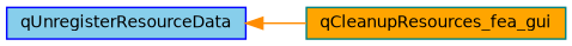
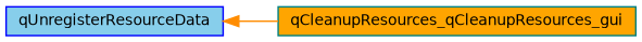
  digraph {
    rankdir=LR
    node [fontname=Helvetica fontsize=10 shape=record style=filled]
    n1 [color=blue fillcolor=skyblue fontcolor=black height=0.2 label=qUnregisterResourceData width=0.4]
-   n2 [color=teal fillcolor=orange height=0.2 label=qCleanupResources_fea_gui width=0.4]
+   n2 [color=teal fillcolor=orange height=0.2 label=qCleanupResources_qCleanupResources_gui width=0.4]
    n1 -> n2 [color=darkorange dir=back fontname=Helvetica fontsize=10 labelfontname=Helvetica labelfontsize=10 style=solid]
  }
